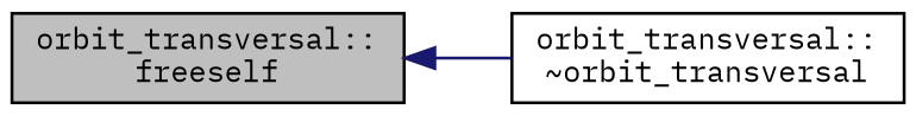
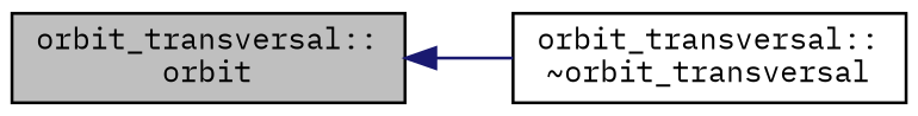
  digraph {
    rankdir=LR
    fontname="IBM Plex Mono"
    node [color=black fontname="IBM Plex Mono" fontsize=10 shape=record style=filled]
-   n1 [fillcolor=grey75 fontcolor=black height=0.2 label="orbit_transversal::\lfreeself" width=0.4]
+   n1 [fillcolor=grey75 fontcolor=black height=0.2 label="orbit_transversal::\lorbit" width=0.4]
    n2 [fillcolor=white height=0.2 label="orbit_transversal::\l~orbit_transversal" width=0.4]
    n1 -> n2 [color=midnightblue dir=back fontname="IBM Plex Mono" fontsize=10 labelfontname=Helvetica labelfontsize=10 style=solid]
  }
